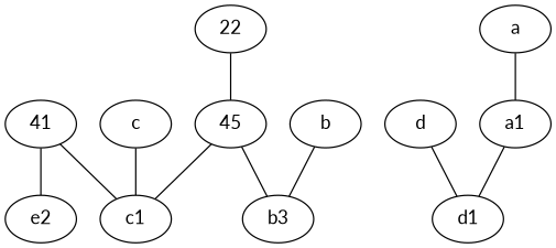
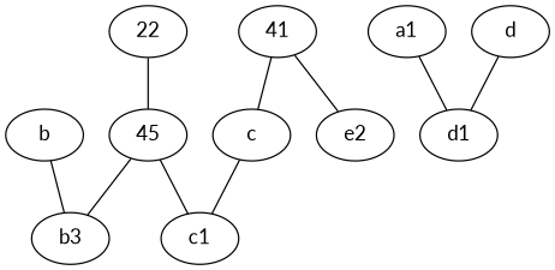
  graph {
    fontname=Lato
    node [fontname=Lato labelfontsize=50]
    edge [fontname=Lato]
    c
    c1
    22
    45
    n5 [label=b3]
    a1
    d1
    n8 [label=e2]
    41
    b
    d
-   a
    c -- c1
    22 -- 45
    45 -- c1
    45 -- n5
    a1 -- d1
-   41 -- c1
+   41 -- c
    41 -- n8
    b -- n5
    d -- d1
-   a -- a1
  }
